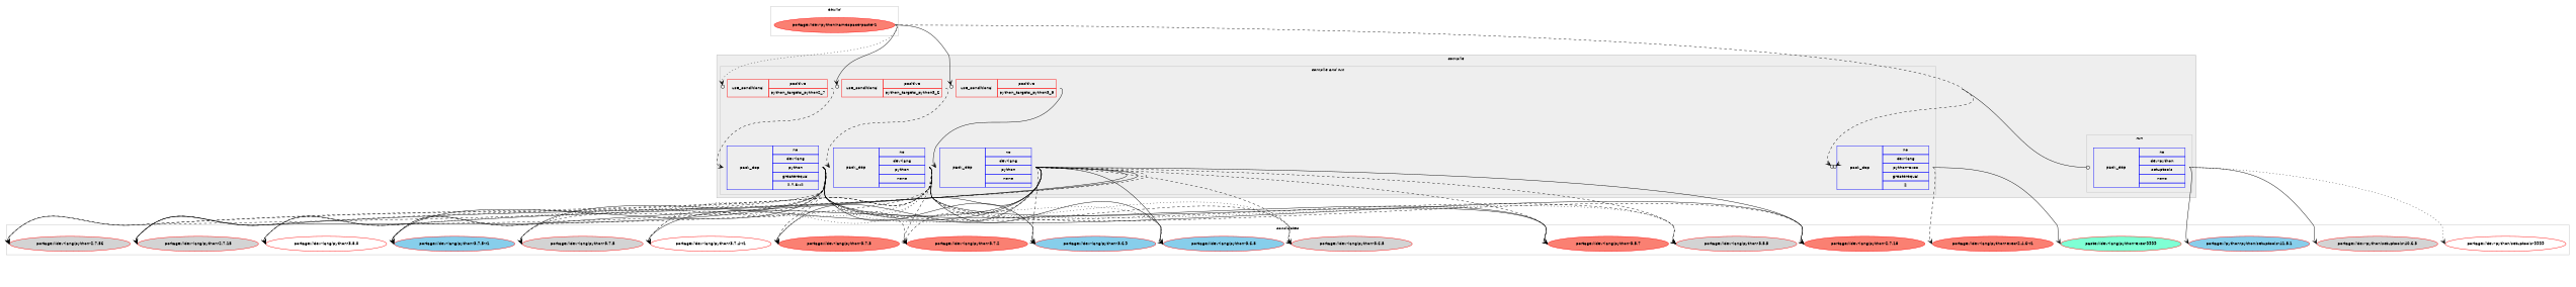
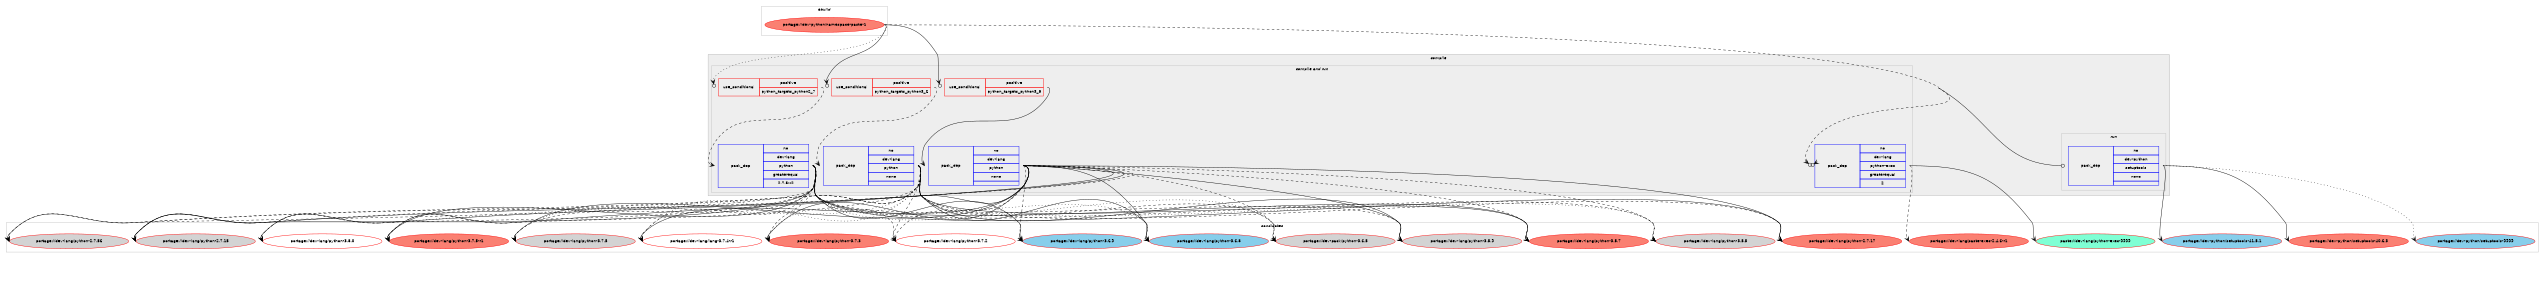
  digraph {
    compound=true
    concentrate=true
    fontname=Helvetica
    fontsize=10
    newrank=true
    rankdir=TB
    ranksep=1.5
    node [color=red fontname=Helvetica fontsize=10 style=filled]
    edge [arrowhead=vee headport=w style=solid tailport=e weight=100]
    n1 [fillcolor=salmon label="portage://dev-python/namespace-paste-1" width=4]
    n2 [color=blue label=<<TABLE BORDER="0" CELLBORDER="1" CELLSPACING="0" CELLPADDING="4" WIDTH="220"><TR><TD ROWSPAN="6" CELLPADDING="30">pack_dep</TD></TR><TR><TD WIDTH="110">no</TD></TR><TR><TD>dev-lang</TD></TR><TR><TD>python</TD></TR><TR><TD>greaterequal</TD></TR><TR><TD>2.7.5-r2</TD></TR></TABLE>> shape=none style=""]
    n3 [label=<<TABLE BORDER="0" CELLBORDER="1" CELLSPACING="0" CELLPADDING="4"><TR><TD ROWSPAN="3" CELLPADDING="10">use_conditional</TD></TR><TR><TD>positive</TD></TR><TR><TD>python_targets_python2_7</TD></TR></TABLE>> shape=none style=""]
    n4 [color=blue label=<<TABLE BORDER="0" CELLBORDER="1" CELLSPACING="0" CELLPADDING="4" WIDTH="220"><TR><TD ROWSPAN="6" CELLPADDING="30">pack_dep</TD></TR><TR><TD WIDTH="110">no</TD></TR><TR><TD>dev-lang</TD></TR><TR><TD>python</TD></TR><TR><TD>none</TD></TR><TR><TD></TD></TR></TABLE>> shape=none style=""]
    n5 [label=<<TABLE BORDER="0" CELLBORDER="1" CELLSPACING="0" CELLPADDING="4"><TR><TD ROWSPAN="3" CELLPADDING="10">use_conditional</TD></TR><TR><TD>positive</TD></TR><TR><TD>python_targets_python3_5</TD></TR></TABLE>> shape=none style=""]
    n6 [color=blue label=<<TABLE BORDER="0" CELLBORDER="1" CELLSPACING="0" CELLPADDING="4" WIDTH="220"><TR><TD ROWSPAN="6" CELLPADDING="30">pack_dep</TD></TR><TR><TD WIDTH="110">no</TD></TR><TR><TD>dev-lang</TD></TR><TR><TD>python</TD></TR><TR><TD>none</TD></TR><TR><TD></TD></TR></TABLE>> shape=none style=""]
    n7 [label=<<TABLE BORDER="0" CELLBORDER="1" CELLSPACING="0" CELLPADDING="4"><TR><TD ROWSPAN="3" CELLPADDING="10">use_conditional</TD></TR><TR><TD>positive</TD></TR><TR><TD>python_targets_python3_6</TD></TR></TABLE>> shape=none style=""]
    n8 [color=blue label=<<TABLE BORDER="0" CELLBORDER="1" CELLSPACING="0" CELLPADDING="4" WIDTH="220"><TR><TD ROWSPAN="6" CELLPADDING="30">pack_dep</TD></TR><TR><TD WIDTH="110">no</TD></TR><TR><TD>dev-lang</TD></TR><TR><TD>python-exec</TD></TR><TR><TD>greaterequal</TD></TR><TR><TD>2</TD></TR></TABLE>> shape=none style=""]
    n9 [color=blue label=<<TABLE BORDER="0" CELLBORDER="1" CELLSPACING="0" CELLPADDING="4" WIDTH="220"><TR><TD ROWSPAN="6" CELLPADDING="30">pack_dep</TD></TR><TR><TD WIDTH="110">no</TD></TR><TR><TD>dev-python</TD></TR><TR><TD>setuptools</TD></TR><TR><TD>none</TD></TR><TR><TD></TD></TR></TABLE>> shape=none style=""]
    n10 [fillcolor=lightgrey label="portage://dev-lang/python-2.7.15" width=4]
    n11 [fillcolor=lightgrey label="portage://dev-lang/python-2.7.56" width=4]
-   n12 [fillcolor=salmon label="portage://dev-lang/python-2.7.18" width=4]
+   n12 [fillcolor=salmon label="portage://dev-lang/python-2.7.17" width=4]
    n13 [fillcolor=lightgrey label="portage://dev-lang/python-3.5.5" width=4]
    n14 [fillcolor=salmon label="portage://dev-lang/python-3.5.7" width=4]
-   n16 [fillcolor=lightgrey label="portage://dev-lang/python-3.6.5" width=4]
+   n15 [fillcolor=lightgrey label="portage://dev-lang/python-3.5.9" width=4]
+   n16 [fillcolor=lightgrey label="portage://dev-pack/python-3.6.5" width=4]
    n17 [fillcolor=skyblue label="portage://dev-lang/python-3.6.8" width=4]
    n18 [fillcolor=skyblue label="portage://dev-lang/python-3.6.9" width=4]
-   n19 [fillcolor=salmon label="portage://dev-lang/python-3.7.2" width=4]
+   n19 [fillcolor=white label="portage://dev-lang/python-3.7.2" width=4]
    n20 [fillcolor=salmon label="portage://dev-lang/python-3.7.3" width=4]
-   n21 [fillcolor=white label="portage://dev-lang/python-3.7.4-r1" width=4]
+   n21 [fillcolor=white label="portage://dev-lang/lang-3.7.4-r1" width=4]
    n22 [fillcolor=lightgrey label="portage://dev-lang/python-3.7.5" width=4]
-   n23 [fillcolor=skyblue label="portage://dev-lang/python-3.7.5-r1" width=4]
+   n23 [fillcolor=salmon label="portage://dev-lang/python-3.7.5-r1" width=4]
    n24 [fillcolor=white label="portage://dev-lang/python-3.8.0" width=4]
-   n25 [fillcolor=salmon label="portage://dev-lang/python-exec-2.4.6-r1" width=4]
+   n25 [fillcolor=salmon label="portage://dev-lang/paste-exec-2.4.6-r1" width=4]
    n26 [fillcolor=aquamarine label="paste://dev-lang/python-exec-9999" width=4]
-   n27 [fillcolor=lightgrey label="portage://dev-python/setuptools-40.6.3" width=4]
-   n28 [fillcolor=skyblue label="portage://python-python/setuptools-41.5.1" width=4]
-   n29 [fillcolor=white label="portage://dev-python/setuptools-9999" width=4]
+   n27 [fillcolor=salmon label="portage://dev-python/setuptools-40.6.3" width=4]
+   n28 [fillcolor=skyblue label="portage://dev-python/setuptools-41.5.1" width=4]
+   n29 [fillcolor=skyblue label="portage://dev-python/setuptools-9999" width=4]
    subgraph cluster_1 {
      color=gray
      label=<<i>ebuild</i>>
      rank=same
      n1
    }
    subgraph cluster_2 {
      color=gray
      label=<<i>dependencies</i>>
      subgraph cluster_3 {
        color=gray
        fillcolor="#eeeeee"
        label=<<i>compile</i>>
        style=filled
      }
      subgraph cluster_4 {
        color=gray
        fillcolor="#eeeeee"
        label=<<i>compile and run</i>>
        style=filled
        subgraph sub_5 {
          color=gray
          fillcolor="#eeeeee"
          label=<<i>compile and run</i>>
          style=filled
          n5
          subgraph sub_6 {
            color=gray
            fillcolor="#eeeeee"
            label=<<i>compile and run</i>>
            style=filled
            n4
          }
        }
        subgraph sub_7 {
          color=gray
          fillcolor="#eeeeee"
          label=<<i>compile and run</i>>
          style=filled
          n3
          subgraph sub_8 {
            color=gray
            fillcolor="#eeeeee"
            label=<<i>compile and run</i>>
            style=filled
            n2
          }
        }
        subgraph sub_9 {
          color=gray
          fillcolor="#eeeeee"
          label=<<i>compile and run</i>>
          style=filled
          n7
          subgraph sub_10 {
            color=gray
            fillcolor="#eeeeee"
            label=<<i>compile and run</i>>
            style=filled
            n6
          }
        }
        subgraph sub_11 {
          color=gray
          fillcolor="#eeeeee"
          label=<<i>compile and run</i>>
          style=filled
          n8
        }
      }
      subgraph cluster_12 {
        color=gray
        fillcolor="#eeeeee"
        label=<<i>run</i>>
        style=filled
        subgraph sub_13 {
          color=gray
          fillcolor="#eeeeee"
          label=<<i>run</i>>
          style=filled
          n9
        }
      }
    }
    subgraph cluster_14 {
      color=gray
      label=<<i>candidates</i>>
      rank=same
      subgraph sub_15 {
        color=black
        label=<<i>candidates</i>>
        nodesep=1
        rank=same
        n10
        n11
        n12
        n13
        n14
+       n15
        n16
        n17
        n18
        n19
        n20
        n21
        n22
        n23
        n24
      }
      subgraph sub_16 {
        color=black
        label=<<i>candidates</i>>
        nodesep=1
        rank=same
        n10
        n11
        n12
        n13
        n14
+       n15
        n16
        n17
        n18
        n19
        n20
        n21
        n22
        n23
        n24
      }
      subgraph sub_17 {
        color=black
        label=<<i>candidates</i>>
        nodesep=1
        rank=same
        n10
        n11
        n12
        n13
        n14
+       n15
        n16
        n17
        n18
        n19
        n20
        n21
        n22
        n23
        n24
      }
      subgraph sub_18 {
        color=black
        label=<<i>candidates</i>>
        nodesep=1
        rank=same
        n25
        n26
      }
      subgraph sub_19 {
        color=black
        label=<<i>candidates</i>>
        nodesep=1
        rank=same
        n27
        n28
        n29
      }
    }
    n1 -> n3 [arrowhead=odotvee style=dotted weight=20]
    n1 -> n5 [arrowhead=odotvee weight=20]
    n1 -> n7 [arrowhead=odotvee weight=20]
    n1 -> n8 [arrowhead=odotvee style=dashed weight=20]
    n1 -> n9 [arrowhead=odot weight=20]
    n2 -> n10
    n2 -> n11 [style=dashed]
    n2 -> n12
    n2 -> n13 [style=dashed]
    n2 -> n14
+   n2 -> n15 [style=dashed]
    n2 -> n16 [style=dotted]
    n2 -> n17 [style=dotted]
    n2 -> n18
    n2 -> n19 [style=dashed]
    n2 -> n20 [style=dashed]
    n2 -> n21 [style=dashed]
    n2 -> n22 [style=dashed]
    n2 -> n23
    n2 -> n24 [style=dashed]
    n3 -> n2 [style=dashed weight=20]
    n4 -> n10
    n4 -> n11 [style=dashed]
    n4 -> n12
    n4 -> n13 [style=dashed]
    n4 -> n14 [style=dashed]
+   n4 -> n15
    n4 -> n16 [style=dashed]
    n4 -> n17
    n4 -> n18 [style=dashed]
    n4 -> n19 [style=dashed]
    n4 -> n20
    n4 -> n21
    n4 -> n22
    n4 -> n23
    n4 -> n24
    n5 -> n4 [weight=20]
    n6 -> n10 [style=dashed]
    n6 -> n11 [style=dashed]
    n6 -> n12 [style=dashed]
    n6 -> n13 [style=dotted]
    n6 -> n14
+   n6 -> n15
    n6 -> n16 [style=dashed]
    n6 -> n17
    n6 -> n18 [style=dotted]
    n6 -> n19 [style=dashed]
    n6 -> n20 [style=dotted]
    n6 -> n21 [style=dotted]
    n6 -> n22 [style=dotted]
    n6 -> n23 [style=dashed]
    n6 -> n24 [style=dotted]
    n7 -> n6 [style=dashed weight=20]
    n8 -> n25 [style=dashed]
    n8 -> n26
    n9 -> n27
    n9 -> n28
    n9 -> n29 [style=dotted]
  }
